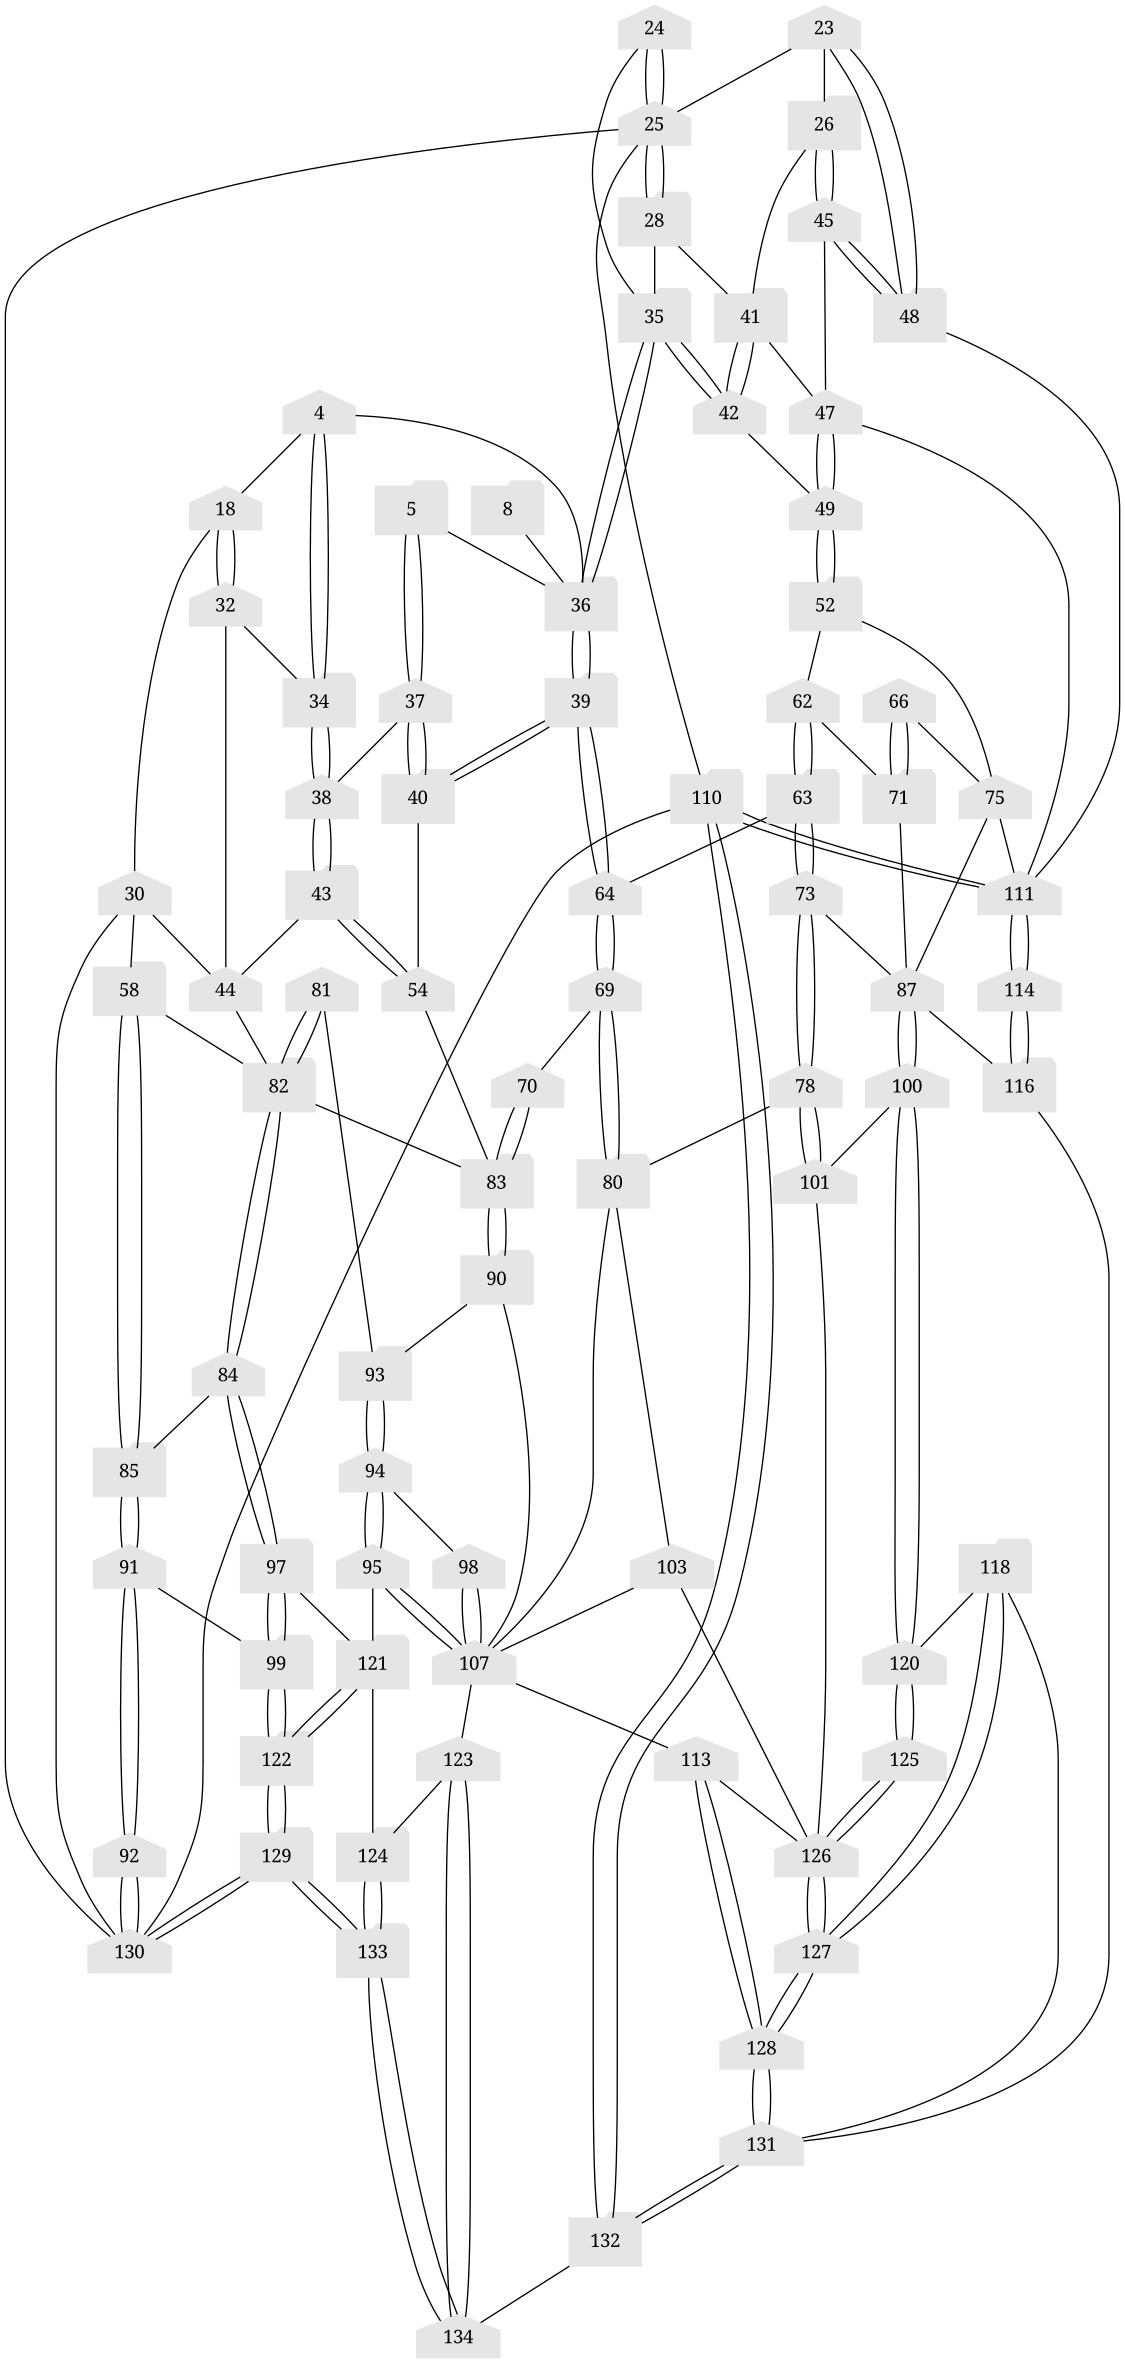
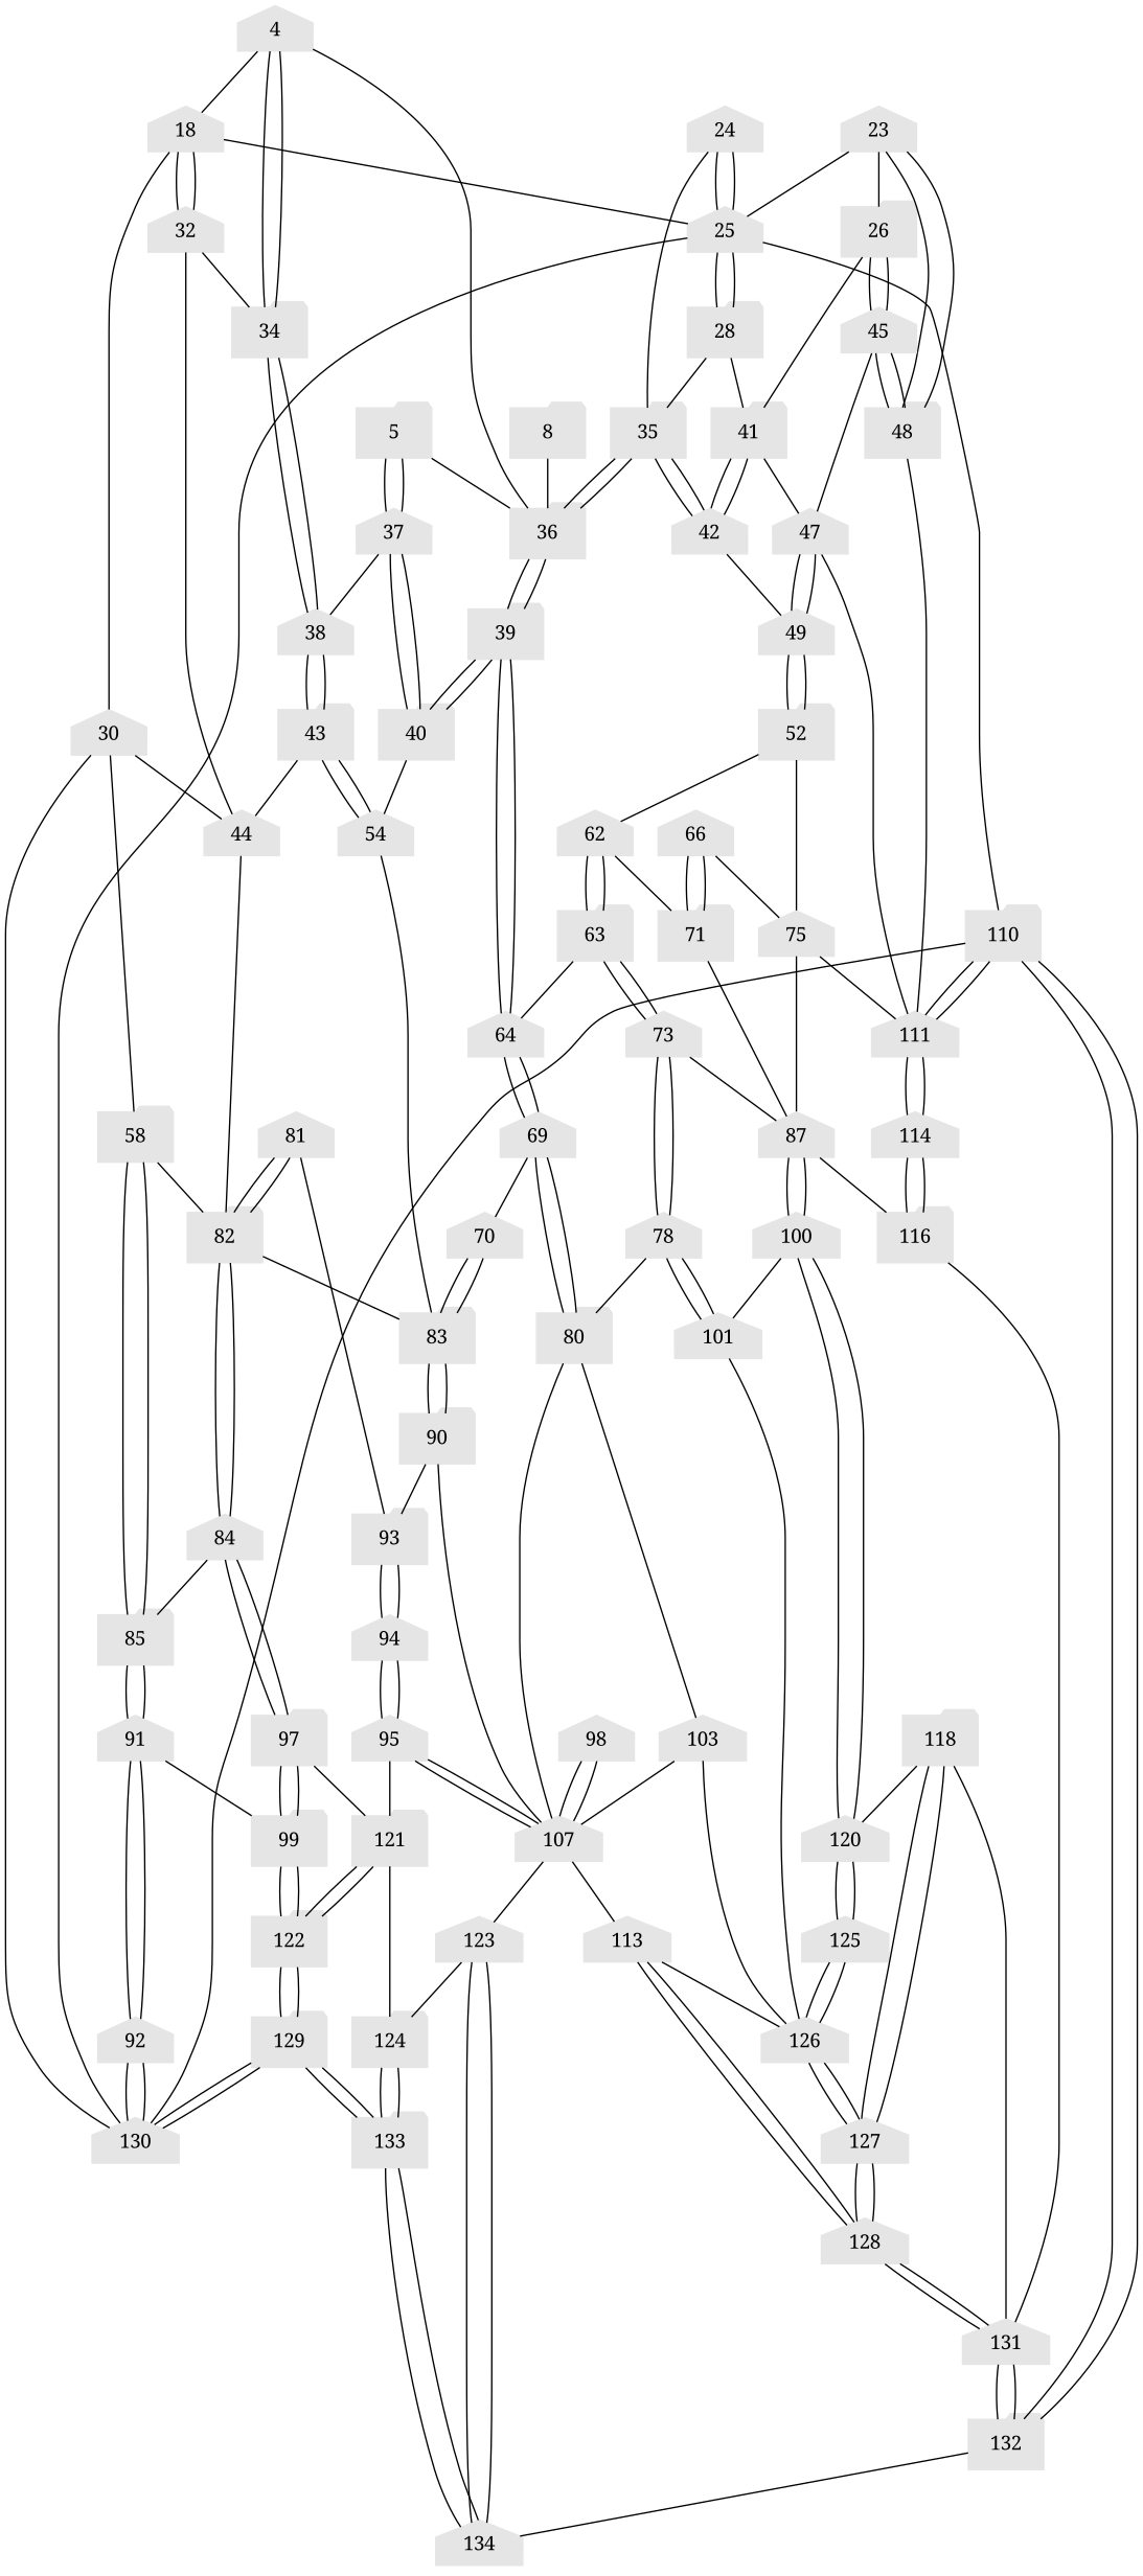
  graph {
    fontname="Noto Serif"
    node [color=gray90 fontname="Noto Serif" shape=house style=filled]
    edge [fontname="Noto Serif"]
    18 [super="+3"]
    4
    34 [shape=folder]
    36 [shape=folder super="+6+14"]
    5 [shape=folder]
    37
    25 [super="+21+20"]
    30 [super="+29"]
    32
    38
    39 [shape=folder]
    40 [shape=folder]
    8 [shape=folder]
    28 [shape=folder]
    110 [shape=folder]
    130 [super="+16+31"]
    44 [super="+33"]
    58 [shape=folder]
    23 [super="+22"]
    26 [shape=folder]
    48 [shape=folder]
    41 [shape=folder super="+27"]
    45
    111 [super="+74+50"]
    24 [super="+11"]
    35 [shape=folder super="+13"]
    42
    132 [shape=folder]
    47 [super="+46"]
    82 [shape=folder super="+57+56+77+55"]
    85 [shape=folder]
    43 [shape=folder]
    49
    64
    54
    69
    83 [shape=folder super="+76+60+59"]
    52 [shape=folder]
    84
    114
    62 [super="+61"]
    75 [super="+65+51"]
    63 [shape=folder]
    71 [shape=folder super="+68+67"]
    87 [super="+86+72"]
    90 [shape=folder]
    91
    73
    78
    70
    80 [shape=folder super="+79"]
    66
    103 [super="+102"]
    107 [super="+106+105+104+89"]
    100
    116 [shape=folder super="+115"]
    101
    126 [super="+108+109+112"]
    113
    123
    81
    93 [shape=folder]
    94
    97 [shape=folder]
    99 [shape=folder]
    121 [shape=folder super="+96"]
    92
    120 [super="+119"]
    131 [super="+117"]
    122 [shape=folder]
    95
    98
    124 [shape=folder]
    129 [shape=folder]
    125
    127
    128
    134
    118 [shape=folder]
    133 [shape=folder]
+   18 -- 25
    18 -- 30 [weight=2]
    18 -- 32
    18 -- 32
    4 -- 18
    4 -- 34
    4 -- 34
    4 -- 36
    34 -- 38
    34 -- 38
    36 -- 39
    36 -- 39
    5 -- 36
    5 -- 37
    5 -- 37
    37 -- 38
    37 -- 40
    37 -- 40
    25 -- 28
    25 -- 28
    25 -- 110
    25 -- 130
    30 -- 130 [weight=2]
    30 -- 44
    30 -- 58
    32 -- 34
    32 -- 44
    38 -- 43
    38 -- 43
    39 -- 40
    39 -- 40
    39 -- 64
    39 -- 64
    40 -- 54
    8 -- 36 [weight=2]
    28 -- 41
    28 -- 35
    110 -- 130
    110 -- 111
    110 -- 111
    110 -- 132
    110 -- 132
    44 -- 82
    58 -- 82
    58 -- 85
    58 -- 85
    23 -- 25 [weight=2]
    23 -- 26
    23 -- 48
    23 -- 48
    26 -- 41
    26 -- 45
    26 -- 45
    48 -- 111
    41 -- 42
    41 -- 42
    41 -- 47
    45 -- 48
    45 -- 48
    45 -- 47
    111 -- 114
    111 -- 114
    24 -- 25 [weight=3]
    24 -- 25
    24 -- 35
    35 -- 36 [weight=2]
    35 -- 36
    35 -- 42
    35 -- 42
    42 -- 49
    132 -- 134
    47 -- 111
    47 -- 49
    47 -- 49
    82 -- 83 [weight=2]
    82 -- 84
    82 -- 84
    85 -- 91
    85 -- 91
    43 -- 44
    43 -- 54
    43 -- 54
    49 -- 52
    49 -- 52
    64 -- 69
    64 -- 69
    54 -- 83
    69 -- 70
    69 -- 80
    69 -- 80
    83 -- 90
    83 -- 90
    52 -- 62
    52 -- 75
    84 -- 85
    84 -- 97
    84 -- 97
    114 -- 116 [weight=2]
    114 -- 116
    62 -- 63
    62 -- 63
    62 -- 71 [weight=2]
    75 -- 111 [weight=2]
    75 -- 87
    63 -- 64
    63 -- 73
    63 -- 73
    71 -- 87
    87 -- 100
    87 -- 100
    87 -- 116
    90 -- 107
    90 -- 93
    91 -- 99
    91 -- 92
    91 -- 92
    73 -- 87
    73 -- 78
    73 -- 78
    78 -- 80
    78 -- 101
    78 -- 101
    70 -- 83 [weight=2]
    70 -- 83
    80 -- 103
    80 -- 107
    66 -- 75
    66 -- 71 [weight=2]
    66 -- 71
    103 -- 107
    103 -- 126 [weight=2]
    107 -- 113
    107 -- 123
    100 -- 101
    100 -- 120
    100 -- 120
    116 -- 131
    101 -- 126
    126 -- 127
    126 -- 127
    113 -- 126
    113 -- 128
    113 -- 128
    123 -- 124
    123 -- 134
    123 -- 134
    81 -- 82 [weight=2]
    81 -- 82
    81 -- 93
    93 -- 94
    93 -- 94
    94 -- 95
    94 -- 95
-   94 -- 98
    97 -- 99
    97 -- 99
    97 -- 121
    99 -- 122
    99 -- 122
    121 -- 122
    121 -- 122
    121 -- 124
    92 -- 130 [weight=2]
    92 -- 130
    120 -- 125 [weight=2]
    120 -- 125
    131 -- 132
    131 -- 132
    122 -- 129
    122 -- 129
    95 -- 107
    95 -- 107
    95 -- 121
    98 -- 107 [weight=2]
    98 -- 107
    124 -- 133
    124 -- 133
    129 -- 130
    129 -- 130
    129 -- 133
    129 -- 133
    125 -- 126
    125 -- 126
    127 -- 128
    127 -- 128
    128 -- 131
    128 -- 131
    118 -- 120
    118 -- 131
    118 -- 127
    118 -- 127
    133 -- 134
    133 -- 134
  }
